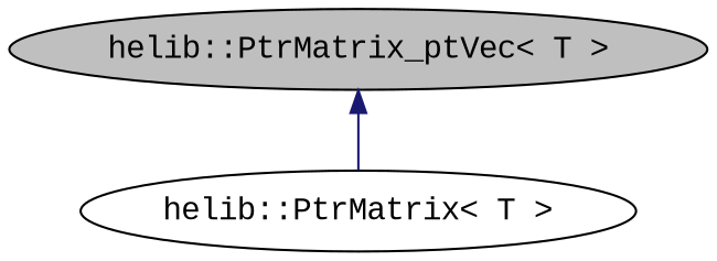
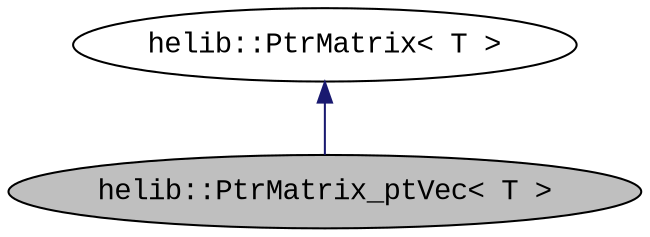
  digraph {
    fontname="Liberation Mono"
    node [color=black style=filled fontname="Liberation Mono"]
    n1 [fillcolor=grey75 fontcolor=black label="helib::PtrMatrix_ptVec\< T \>"]
    n2 [fillcolor=white label="helib::PtrMatrix\< T \>"]
-   n1 -> n2 [color=midnightblue dir=back style=solid fontname="Liberation Mono"]
+   n2 -> n1 [color=midnightblue dir=back style=solid fontname="Liberation Mono"]
  }
